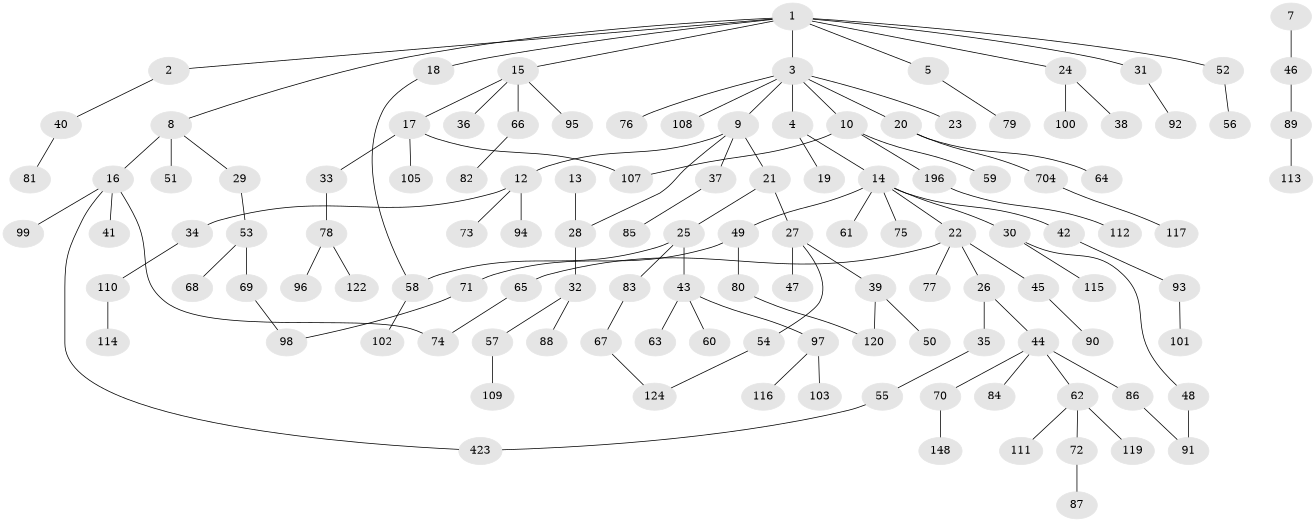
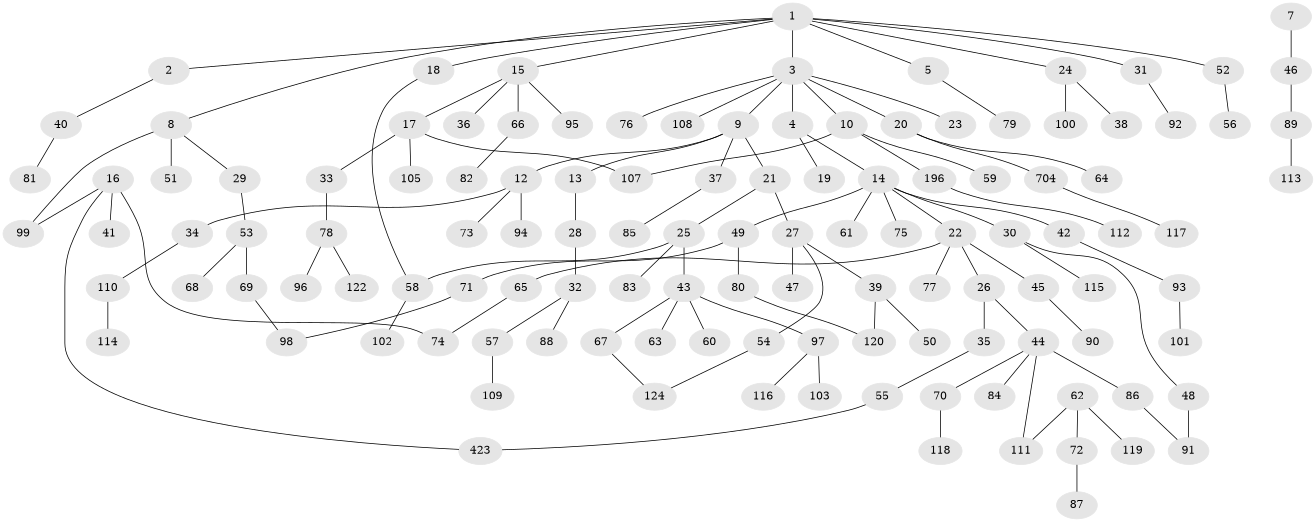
  graph {
    node [color=gray90 style=filled]
    1
    2
    3
    5
    8
    15
    18
    24
    31
    52
    40
    4
    9
    10
    20
    23
    76
    108
    79
    16
    29
    51
    17
    36
    66
    95
    58
    38
    100
    92
    56
    81
    14
    19
    12
    13
    21
    37
    59
    n40 [label=196]
    107
    64
    n43 [label=704]
    22
    30
    42
    49
    61
    75
    7
    46
    89
    41
    74
    99
    n56 [label=423]
    53
    34
    73
    94
    28
    25
    27
    85
    112
    110
    32
    26
    45
    65
    77
    48
    115
    93
    71
    80
    33
    105
    82
    78
    102
    117
    43
    83
    54
    39
    47
    35
    44
    90
    60
    63
    67
    97
    n95 [label=124]
    55
    62
    70
    84
    86
    50
    120
    57
    88
    68
    69
    91
    109
    96
    122
    114
    101
    103
    116
    72
    111
    119
-   118 [label=148]
+   118
    113
    98
    87
    1 -- 2
    1 -- 3
    1 -- 5
    1 -- 8
    1 -- 15
    1 -- 18
    1 -- 24
    1 -- 31
    1 -- 52
    2 -- 40
    3 -- 4
    3 -- 9
    3 -- 10
    3 -- 20
    3 -- 23
    3 -- 76
    3 -- 108
    5 -- 79
-   8 -- 16
+   8 -- 99
    8 -- 29
    8 -- 51
    15 -- 17
    15 -- 36
    15 -- 66
    15 -- 95
    18 -- 58
    24 -- 38
    24 -- 100
    31 -- 92
    52 -- 56
    40 -- 81
    4 -- 14
    4 -- 19
    9 -- 12
-   9 -- 28
+   9 -- 13
    9 -- 21
    9 -- 37
    10 -- 59
    10 -- n40
    10 -- 107
    20 -- 64
    20 -- n43
    16 -- 41
    16 -- 74
    16 -- 99
    16 -- n56
    29 -- 53
    17 -- 107
    17 -- 33
    17 -- 105
    66 -- 82
    58 -- 102
    14 -- 22
    14 -- 30
    14 -- 42
    14 -- 49
    14 -- 61
    14 -- 75
    12 -- 34
    12 -- 73
    12 -- 94
    13 -- 28
    21 -- 25
    21 -- 27
    37 -- 85
    n40 -- 112
    n43 -- 117
    22 -- 26
    22 -- 45
    22 -- 65
    22 -- 77
    30 -- 48
    30 -- 115
    42 -- 93
    49 -- 71
    49 -- 80
    7 -- 46
    46 -- 89
    89 -- 113
    53 -- 68
    53 -- 69
    34 -- 110
    28 -- 32
    25 -- 58
    25 -- 43
    25 -- 83
    27 -- 54
    27 -- 39
    27 -- 47
    110 -- 114
    32 -- 57
    32 -- 88
    26 -- 35
    26 -- 44
    45 -- 90
    65 -- 74
    48 -- 91
    93 -- 101
    71 -- 98
    80 -- 120
    33 -- 78
    78 -- 96
    78 -- 122
    43 -- 60
    43 -- 63
-   83 -- 67
+   43 -- 67
    43 -- 97
    54 -- n95
    39 -- 50
    39 -- 120
    35 -- 55
-   44 -- 62
+   44 -- 111
    44 -- 70
    44 -- 84
    44 -- 86
    67 -- n95
    97 -- 103
    97 -- 116
    55 -- n56
    62 -- 72
    62 -- 111
    62 -- 119
    70 -- 118
    86 -- 91
    57 -- 109
    69 -- 98
    72 -- 87
  }
